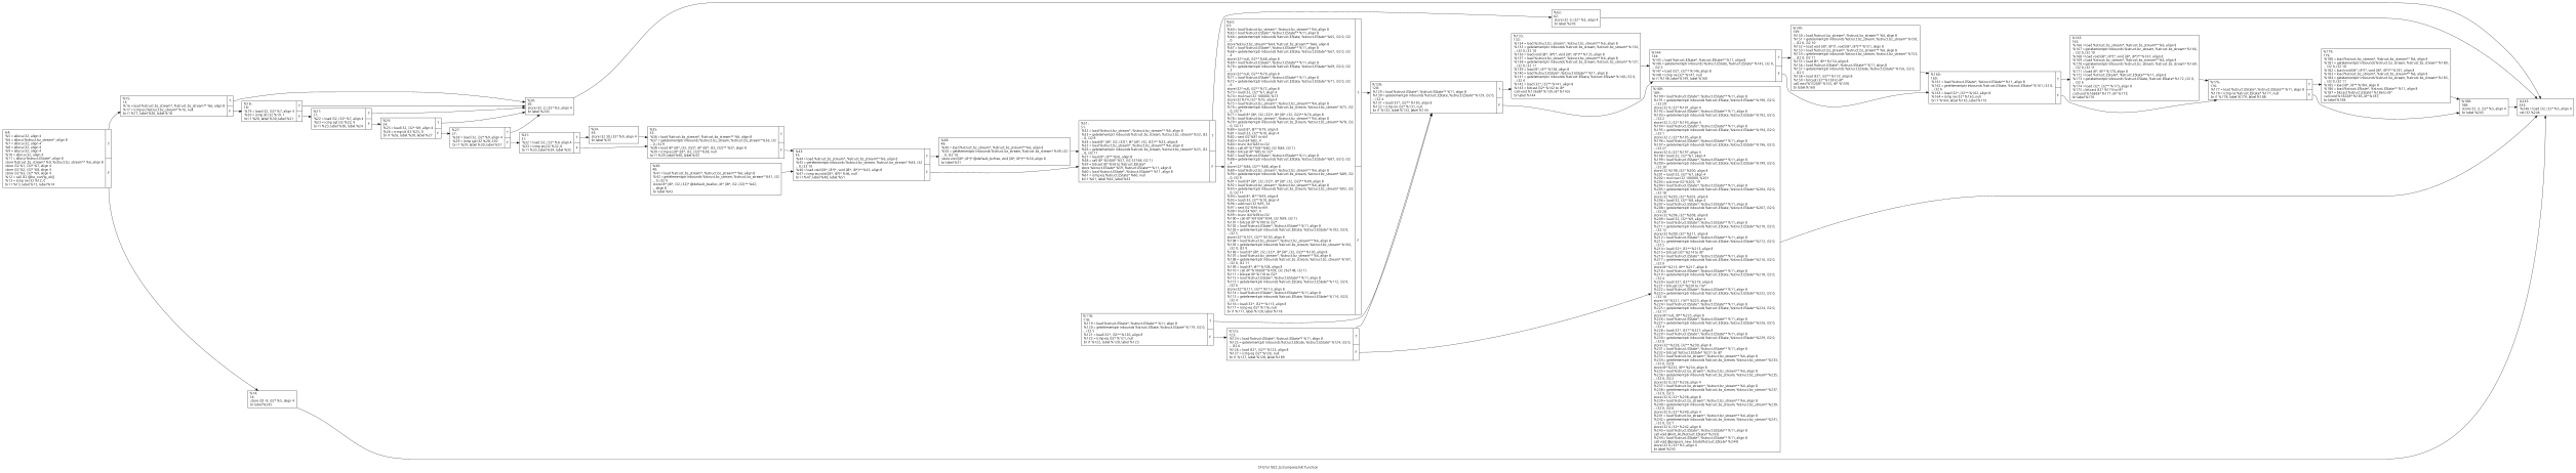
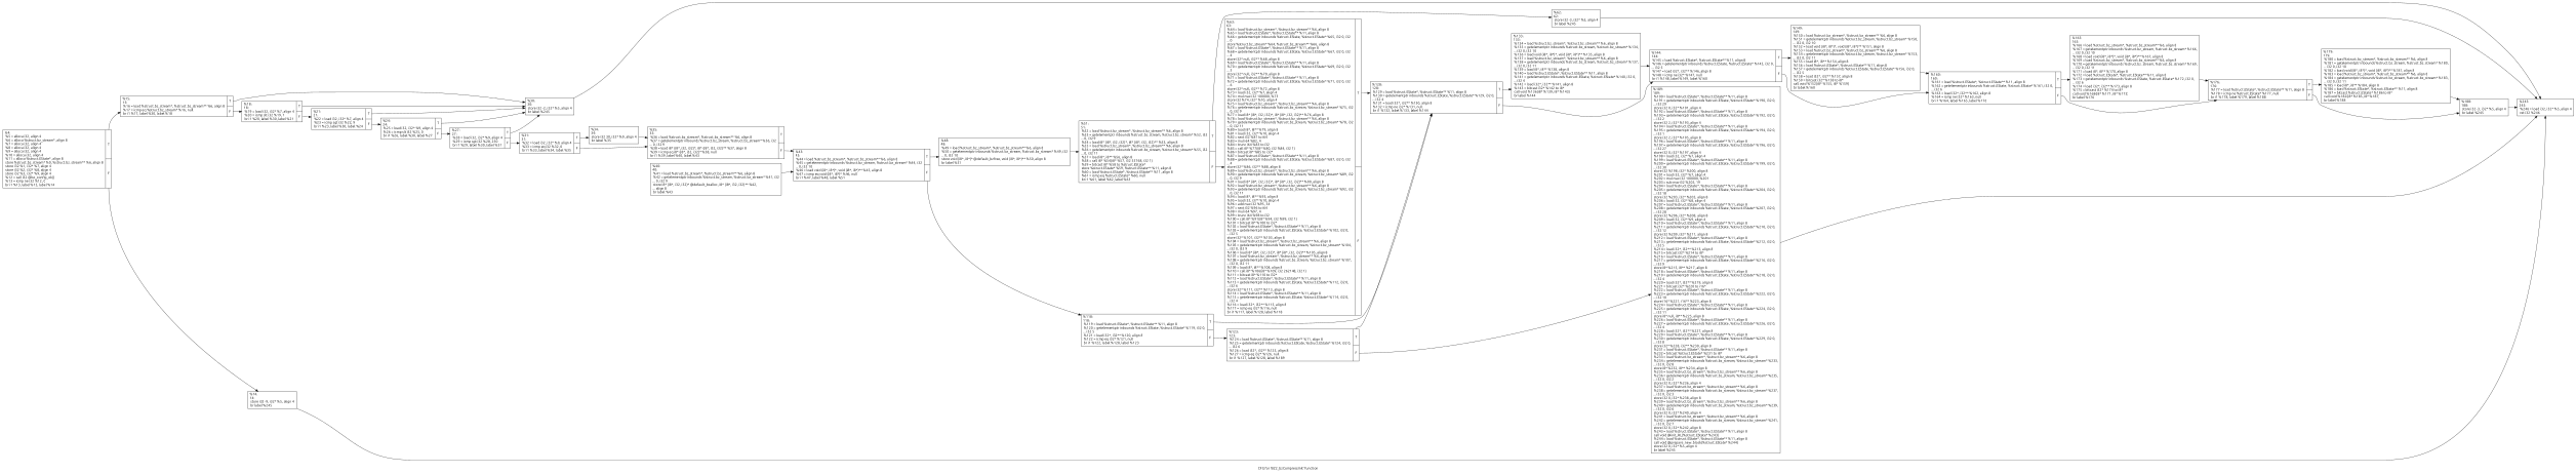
  digraph {
    fontname=Ubuntu
    label="CFG for 'BZ2_bzCompressInit' function"
    rankdir=LR
    node [fontname=Ubuntu shape=record]
    edge [fontname=Ubuntu tailport=s0]
    n1 [label="{%4:\l  %5 = alloca i32, align 4\l  %6 = alloca %struct.bz_stream*, align 8\l  %7 = alloca i32, align 4\l  %8 = alloca i32, align 4\l  %9 = alloca i32, align 4\l  %10 = alloca i32, align 4\l  %11 = alloca %struct.EState*, align 8\l  store %struct.bz_stream* %0, %struct.bz_stream** %6, align 8\l  store i32 %1, i32* %7, align 4\l  store i32 %2, i32* %8, align 4\l  store i32 %3, i32* %9, align 4\l  %12 = call i32 @bz_config_ok()\l  %13 = icmp ne i32 %12, 0\l  br i1 %13, label %15, label %14\l|{<s0>T|<s1>F}}"]
    n2 [label="{%15:\l15:                                               \l  %16 = load %struct.bz_stream*, %struct.bz_stream** %6, align 8\l  %17 = icmp eq %struct.bz_stream* %16, null\l  br i1 %17, label %30, label %18\l|{<s0>T|<s1>F}}"]
    n3 [label="{%14:\l14:                                               \l  store i32 -9, i32* %5, align 4\l  br label %245\l}"]
    n4 [label="{%30:\l30:                                               \l  store i32 -2, i32* %5, align 4\l  br label %245\l}"]
    n5 [label="{%18:\l18:                                               \l  %19 = load i32, i32* %7, align 4\l  %20 = icmp slt i32 %19, 1\l  br i1 %20, label %30, label %21\l|{<s0>T|<s1>F}}"]
    n6 [label="{%245:\l245:                                              \l  %246 = load i32, i32* %5, align 4\l  ret i32 %246\l}"]
    n7 [label="{%21:\l21:                                               \l  %22 = load i32, i32* %7, align 4\l  %23 = icmp sgt i32 %22, 9\l  br i1 %23, label %30, label %24\l|{<s0>T|<s1>F}}"]
    n8 [label="{%24:\l24:                                               \l  %25 = load i32, i32* %9, align 4\l  %26 = icmp slt i32 %25, 0\l  br i1 %26, label %30, label %27\l|{<s0>T|<s1>F}}"]
    n9 [label="{%27:\l27:                                               \l  %28 = load i32, i32* %9, align 4\l  %29 = icmp sgt i32 %28, 250\l  br i1 %29, label %30, label %31\l|{<s0>T|<s1>F}}"]
    n10 [label="{%31:\l31:                                               \l  %32 = load i32, i32* %9, align 4\l  %33 = icmp eq i32 %32, 0\l  br i1 %33, label %34, label %35\l|{<s0>T|<s1>F}}"]
    n11 [label="{%34:\l34:                                               \l  store i32 30, i32* %9, align 4\l  br label %35\l}"]
    n12 [label="{%35:\l35:                                               \l  %36 = load %struct.bz_stream*, %struct.bz_stream** %6, align 8\l  %37 = getelementptr inbounds %struct.bz_stream, %struct.bz_stream* %36, i32\l... 0, i32 9\l  %38 = load i8* (i8*, i32, i32)*, i8* (i8*, i32, i32)** %37, align 8\l  %39 = icmp eq i8* (i8*, i32, i32)* %38, null\l  br i1 %39, label %40, label %43\l|{<s0>T|<s1>F}}"]
    n13 [label="{%43:\l43:                                               \l  %44 = load %struct.bz_stream*, %struct.bz_stream** %6, align 8\l  %45 = getelementptr inbounds %struct.bz_stream, %struct.bz_stream* %44, i32\l... 0, i32 10\l  %46 = load void (i8*, i8*)*, void (i8*, i8*)** %45, align 8\l  %47 = icmp eq void (i8*, i8*)* %46, null\l  br i1 %47, label %48, label %51\l|{<s0>T|<s1>F}}"]
    n14 [label="{%40:\l40:                                               \l  %41 = load %struct.bz_stream*, %struct.bz_stream** %6, align 8\l  %42 = getelementptr inbounds %struct.bz_stream, %struct.bz_stream* %41, i32\l... 0, i32 9\l  store i8* (i8*, i32, i32)* @default_bzalloc, i8* (i8*, i32, i32)** %42,\l... align 8\l  br label %43\l}"]
    n15 [label="{%48:\l48:                                               \l  %49 = load %struct.bz_stream*, %struct.bz_stream** %6, align 8\l  %50 = getelementptr inbounds %struct.bz_stream, %struct.bz_stream* %49, i32\l... 0, i32 10\l  store void (i8*, i8*)* @default_bzfree, void (i8*, i8*)** %50, align 8\l  br label %51\l}"]
    n16 [label="{%51:\l51:                                               \l  %52 = load %struct.bz_stream*, %struct.bz_stream** %6, align 8\l  %53 = getelementptr inbounds %struct.bz_stream, %struct.bz_stream* %52, i32\l... 0, i32 9\l  %54 = load i8* (i8*, i32, i32)*, i8* (i8*, i32, i32)** %53, align 8\l  %55 = load %struct.bz_stream*, %struct.bz_stream** %6, align 8\l  %56 = getelementptr inbounds %struct.bz_stream, %struct.bz_stream* %55, i32\l... 0, i32 11\l  %57 = load i8*, i8** %56, align 8\l  %58 = call i8* %54(i8* %57, i32 55768, i32 1)\l  %59 = bitcast i8* %58 to %struct.EState*\l  store %struct.EState* %59, %struct.EState** %11, align 8\l  %60 = load %struct.EState*, %struct.EState** %11, align 8\l  %61 = icmp eq %struct.EState* %60, null\l  br i1 %61, label %62, label %63\l|{<s0>T|<s1>F}}"]
    n17 [label="{%62:\l62:                                               \l  store i32 -3, i32* %5, align 4\l  br label %245\l}"]
    n18 [label="{%63:\l63:                                               \l  %64 = load %struct.bz_stream*, %struct.bz_stream** %6, align 8\l  %65 = load %struct.EState*, %struct.EState** %11, align 8\l  %66 = getelementptr inbounds %struct.EState, %struct.EState* %65, i32 0, i32\l... 0\l  store %struct.bz_stream* %64, %struct.bz_stream** %66, align 8\l  %67 = load %struct.EState*, %struct.EState** %11, align 8\l  %68 = getelementptr inbounds %struct.EState, %struct.EState* %67, i32 0, i32\l... 4\l  store i32* null, i32** %68, align 8\l  %69 = load %struct.EState*, %struct.EState** %11, align 8\l  %70 = getelementptr inbounds %struct.EState, %struct.EState* %69, i32 0, i32\l... 5\l  store i32* null, i32** %70, align 8\l  %71 = load %struct.EState*, %struct.EState** %11, align 8\l  %72 = getelementptr inbounds %struct.EState, %struct.EState* %71, i32 0, i32\l... 6\l  store i32* null, i32** %72, align 8\l  %73 = load i32, i32* %7, align 4\l  %74 = mul nsw i32 100000, %73\l  store i32 %74, i32* %10, align 4\l  %75 = load %struct.bz_stream*, %struct.bz_stream** %6, align 8\l  %76 = getelementptr inbounds %struct.bz_stream, %struct.bz_stream* %75, i32\l... 0, i32 9\l  %77 = load i8* (i8*, i32, i32)*, i8* (i8*, i32, i32)** %76, align 8\l  %78 = load %struct.bz_stream*, %struct.bz_stream** %6, align 8\l  %79 = getelementptr inbounds %struct.bz_stream, %struct.bz_stream* %78, i32\l... 0, i32 11\l  %80 = load i8*, i8** %79, align 8\l  %81 = load i32, i32* %10, align 4\l  %82 = sext i32 %81 to i64\l  %83 = mul i64 %82, 4\l  %84 = trunc i64 %83 to i32\l  %85 = call i8* %77(i8* %80, i32 %84, i32 1)\l  %86 = bitcast i8* %85 to i32*\l  %87 = load %struct.EState*, %struct.EState** %11, align 8\l  %88 = getelementptr inbounds %struct.EState, %struct.EState* %87, i32 0, i32\l... 4\l  store i32* %86, i32** %88, align 8\l  %89 = load %struct.bz_stream*, %struct.bz_stream** %6, align 8\l  %90 = getelementptr inbounds %struct.bz_stream, %struct.bz_stream* %89, i32\l... 0, i32 9\l  %91 = load i8* (i8*, i32, i32)*, i8* (i8*, i32, i32)** %90, align 8\l  %92 = load %struct.bz_stream*, %struct.bz_stream** %6, align 8\l  %93 = getelementptr inbounds %struct.bz_stream, %struct.bz_stream* %92, i32\l... 0, i32 11\l  %94 = load i8*, i8** %93, align 8\l  %95 = load i32, i37* %10, align 4\l  %96 = add nsw i32 %95, 34\l  %97 = sext i32 %96 to i64\l  %98 = mul i64 %97, 4\l  %99 = trunc i64 %98 to i32\l  %100 = call i8* %91(i8* %94, i32 %99, i32 1)\l  %101 = bitcast i8* %100 to i32*\l  %102 = load %struct.EState*, %struct.EState** %11, align 8\l  %103 = getelementptr inbounds %struct.EState, %struct.EState* %102, i32 0,\l... i32 5\l  store i32* %101, i32** %103, align 8\l  %104 = load %struct.bz_stream*, %struct.bz_stream** %6, align 8\l  %105 = getelementptr inbounds %struct.bz_stream, %struct.bz_stream* %104,\l... i32 0, i32 9\l  %106 = load i8* (i8*, i32, i32)*, i8* (i8*, i32, i32)** %105, align 8\l  %107 = load %struct.bz_stream*, %struct.bz_stream** %6, align 8\l  %108 = getelementptr inbounds %struct.bz_stream, %struct.bz_stream* %107,\l... i32 0, i32 11\l  %109 = load i8*, i8** %108, align 8\l  %110 = call i8* %106(i8* %109, i32 262148, i32 1)\l  %111 = bitcast i8* %110 to i32*\l  %112 = load %struct.EState*, %struct.EState** %11, align 8\l  %113 = getelementptr inbounds %struct.EState, %struct.EState* %112, i32 0,\l... i32 6\l  store i32* %111, i32** %113, align 8\l  %114 = load %struct.EState*, %struct.EState** %11, align 8\l  %115 = getelementptr inbounds %struct.EState, %struct.EState* %114, i32 0,\l... i32 4\l  %116 = load i32*, i32** %115, align 8\l  %117 = icmp eq i32* %116, null\l  br i1 %117, label %128, label %118\l|{<s0>T|<s1>F}}"]
    n19 [label="{%128:\l128:                                              \l  %129 = load %struct.EState*, %struct.EState** %11, align 8\l  %130 = getelementptr inbounds %struct.EState, %struct.EState* %129, i32 0,\l... i32 4\l  %131 = load i32*, i32** %130, align 8\l  %132 = icmp ne i32* %131, null\l  br i1 %132, label %133, label %144\l|{<s0>T|<s1>F}}"]
    n20 [label="{%133:\l133:                                              \l  %134 = load %struct.bz_stream*, %struct.bz_stream** %6, align 8\l  %135 = getelementptr inbounds %struct.bz_stream, %struct.bz_stream* %134,\l... i32 0, i32 10\l  %136 = load void (i8*, i8*)*, void (i8*, i8*)** %135, align 8\l  %137 = load %struct.bz_stream*, %struct.bz_stream** %6, align 8\l  %138 = getelementptr inbounds %struct.bz_stream, %struct.bz_stream* %137,\l... i32 0, i32 11\l  %139 = load i8*, i8** %138, align 8\l  %140 = load %struct.EState*, %struct.EState** %11, align 8\l  %141 = getelementptr inbounds %struct.EState, %struct.EState* %140, i32 0,\l... i32 4\l  %142 = load i32*, i32** %141, align 8\l  %143 = bitcast i32* %142 to i8*\l  call void %136(i8* %139, i8* %143)\l  br label %144\l}"]
    n21 [label="{%144:\l144:                                              \l  %145 = load %struct.EState*, %struct.EState** %11, align 8\l  %146 = getelementptr inbounds %struct.EState, %struct.EState* %145, i32 0,\l... i32 5\l  %147 = load i32*, i32** %146, align 8\l  %148 = icmp ne i32* %147, null\l  br i1 %148, label %149, label %160\l|{<s0>T|<s1>F}}"]
    n22 [label="{%118:\l118:                                              \l  %119 = load %struct.EState*, %struct.EState** %11, align 8\l  %120 = getelementptr inbounds %struct.EState, %struct.EState* %119, i32 0,\l... i32 5\l  %121 = load i32*, i32** %120, align 8\l  %122 = icmp eq i32* %121, null\l  br i1 %122, label %128, label %123\l|{<s0>T|<s1>F}}"]
    n23 [label="{%123:\l123:                                              \l  %124 = load %struct.EState*, %struct.EState** %11, align 8\l  %125 = getelementptr inbounds %struct.EState, %struct.EState* %124, i32 0,\l... i32 6\l  %126 = load i32*, i32** %125, align 8\l  %127 = icmp eq i32* %126, null\l  br i1 %127, label %128, label %189\l|{<s0>T|<s1>F}}"]
    n24 [label="{%149:\l149:                                              \l  %150 = load %struct.bz_stream*, %struct.bz_stream** %6, align 8\l  %151 = getelementptr inbounds %struct.bz_stream, %struct.bz_stream* %150,\l... i32 0, i32 10\l  %152 = load void (i8*, i8*)*, void (i8*, i8*)** %151, align 8\l  %153 = load %struct.bz_stream*, %struct.bz_stream** %6, align 8\l  %154 = getelementptr inbounds %struct.bz_stream, %struct.bz_stream* %153,\l... i32 0, i32 11\l  %155 = load i8*, i8** %154, align 8\l  %156 = load %struct.EState*, %struct.EState** %11, align 8\l  %157 = getelementptr inbounds %struct.EState, %struct.EState* %156, i32 0,\l... i32 5\l  %158 = load i32*, i32** %157, align 8\l  %159 = bitcast i32* %158 to i8*\l  call void %152(i8* %155, i8* %159)\l  br label %160\l}"]
    n25 [label="{%160:\l160:                                              \l  %161 = load %struct.EState*, %struct.EState** %11, align 8\l  %162 = getelementptr inbounds %struct.EState, %struct.EState* %161, i32 0,\l... i32 6\l  %163 = load i32*, i32** %162, align 8\l  %164 = icmp ne i32* %163, null\l  br i1 %164, label %165, label %176\l|{<s0>T|<s1>F}}"]
    n26 [label="{%189:\l189:                                              \l  %190 = load %struct.EState*, %struct.EState** %11, align 8\l  %191 = getelementptr inbounds %struct.EState, %struct.EState* %190, i32 0,\l... i32 29\l  store i32 0, i32* %191, align 4\l  %192 = load %struct.EState*, %struct.EState** %11, align 8\l  %193 = getelementptr inbounds %struct.EState, %struct.EState* %192, i32 0,\l... i32 2\l  store i32 2, i32* %193, align 4\l  %194 = load %struct.EState*, %struct.EState** %11, align 8\l  %195 = getelementptr inbounds %struct.EState, %struct.EState* %194, i32 0,\l... i32 1\l  store i32 2, i32* %195, align 8\l  %196 = load %struct.EState*, %struct.EState** %11, align 8\l  %197 = getelementptr inbounds %struct.EState, %struct.EState* %196, i32 0,\l... i32 27\l  store i32 0, i32* %197, align 4\l  %198 = load i32, i32* %7, align 4\l  %199 = load %struct.EState*, %struct.EState** %11, align 8\l  %200 = getelementptr inbounds %struct.EState, %struct.EState* %199, i32 0,\l... i32 30\l  store i32 %198, i32* %200, align 8\l  %201 = load i32, i32* %7, align 4\l  %202 = mul nsw i32 100000, %201\l  %203 = sub nsw i32 %202, 19\l  %204 = load %struct.EState*, %struct.EState** %11, align 8\l  %205 = getelementptr inbounds %struct.EState, %struct.EState* %204, i32 0,\l... i32 18\l  store i32 %203, i32* %205, align 8\l  %206 = load i32, i32* %8, align 4\l  %207 = load %struct.EState*, %struct.EState** %11, align 8\l  %208 = getelementptr inbounds %struct.EState, %struct.EState* %207, i32 0,\l... i32 28\l  store i32 %206, i32* %208, align 8\l  %209 = load i32, i32* %9, align 4\l  %210 = load %struct.EState*, %struct.EState** %11, align 8\l  %211 = getelementptr inbounds %struct.EState, %struct.EState* %210, i32 0,\l... i32 12\l  store i32 %209, i32* %211, align 8\l  %212 = load %struct.EState*, %struct.EState** %11, align 8\l  %213 = getelementptr inbounds %struct.EState, %struct.EState* %212, i32 0,\l... i32 5\l  %214 = load i32*, i32** %213, align 8\l  %215 = bitcast i32* %214 to i8*\l  %216 = load %struct.EState*, %struct.EState** %11, align 8\l  %217 = getelementptr inbounds %struct.EState, %struct.EState* %216, i32 0,\l... i32 9\l  store i8* %215, i8** %217, align 8\l  %218 = load %struct.EState*, %struct.EState** %11, align 8\l  %219 = getelementptr inbounds %struct.EState, %struct.EState* %218, i32 0,\l... i32 4\l  %220 = load i32*, i32** %219, align 8\l  %221 = bitcast i32* %220 to i16*\l  %222 = load %struct.EState*, %struct.EState** %11, align 8\l  %223 = getelementptr inbounds %struct.EState, %struct.EState* %222, i32 0,\l... i32 10\l  store i16* %221, i16** %223, align 8\l  %224 = load %struct.EState*, %struct.EState** %11, align 8\l  %225 = getelementptr inbounds %struct.EState, %struct.EState* %224, i32 0,\l... i32 11\l  store i8* null, i8** %225, align 8\l  %226 = load %struct.EState*, %struct.EState** %11, align 8\l  %227 = getelementptr inbounds %struct.EState, %struct.EState* %226, i32 0,\l... i32 4\l  %228 = load i32*, i32** %227, align 8\l  %229 = load %struct.EState*, %struct.EState** %11, align 8\l  %230 = getelementptr inbounds %struct.EState, %struct.EState* %229, i32 0,\l... i32 8\l  store i32* %228, i32** %230, align 8\l  %231 = load %struct.EState*, %struct.EState** %11, align 8\l  %232 = bitcast %struct.EState* %231 to i8*\l  %233 = load %struct.bz_stream*, %struct.bz_stream** %6, align 8\l  %234 = getelementptr inbounds %struct.bz_stream, %struct.bz_stream* %233,\l... i32 0, i32 8\l  store i8* %232, i8** %234, align 8\l  %235 = load %struct.bz_stream*, %struct.bz_stream** %6, align 8\l  %236 = getelementptr inbounds %struct.bz_stream, %struct.bz_stream* %235,\l... i32 0, i32 2\l  store i32 0, i32* %236, align 4\l  %237 = load %struct.bz_stream*, %struct.bz_stream** %6, align 8\l  %238 = getelementptr inbounds %struct.bz_stream, %struct.bz_stream* %237,\l... i32 0, i32 3\l  store i32 0, i32* %238, align 8\l  %239 = load %struct.bz_stream*, %struct.bz_stream** %6, align 8\l  %240 = getelementptr inbounds %struct.bz_stream, %struct.bz_stream* %239,\l... i32 0, i32 6\l  store i32 0, i32* %240, align 4\l  %241 = load %struct.bz_stream*, %struct.bz_stream** %6, align 8\l  %242 = getelementptr inbounds %struct.bz_stream, %struct.bz_stream* %241,\l... i32 0, i32 7\l  store i32 0, i32* %242, align 8\l  %243 = load %struct.EState*, %struct.EState** %11, align 8\l  call void @init_RL(%struct.EState* %243)\l  %244 = load %struct.EState*, %struct.EState** %11, align 8\l  call void @prepare_new_block(%struct.EState* %244)\l  store i32 0, i32* %5, align 4\l  br label %245\l}"]
    n27 [label="{%165:\l165:                                              \l  %166 = load %struct.bz_stream*, %struct.bz_stream** %6, align 8\l  %167 = getelementptr inbounds %struct.bz_stream, %struct.bz_stream* %166,\l... i32 0, i32 10\l  %168 = load void (i8*, i8*)*, void (i8*, i8*)** %167, align 8\l  %169 = load %struct.bz_stream*, %struct.bz_stream** %6, align 8\l  %170 = getelementptr inbounds %struct.bz_stream, %struct.bz_stream* %169,\l... i32 0, i32 11\l  %171 = load i8*, i8** %170, align 8\l  %172 = load %struct.EState*, %struct.EState** %11, align 8\l  %173 = getelementptr inbounds %struct.EState, %struct.EState* %172, i32 0,\l... i32 6\l  %174 = load i32*, i32** %173, align 8\l  %175 = bitcast i32* %174 to i8*\l  call void %168(i8* %171, i8* %175)\l  br label %176\l}"]
    n28 [label="{%176:\l176:                                              \l  %177 = load %struct.EState*, %struct.EState** %11, align 8\l  %178 = icmp ne %struct.EState* %177, null\l  br i1 %178, label %179, label %188\l|{<s0>T|<s1>F}}"]
    n29 [label="{%179:\l179:                                              \l  %180 = load %struct.bz_stream*, %struct.bz_stream** %6, align 8\l  %181 = getelementptr inbounds %struct.bz_stream, %struct.bz_stream* %180,\l... i32 0, i32 10\l  %182 = load void (i8*, i8*)*, void (i8*, i8*)** %181, align 8\l  %183 = load %struct.bz_stream*, %struct.bz_stream** %6, align 8\l  %184 = getelementptr inbounds %struct.bz_stream, %struct.bz_stream* %183,\l... i32 0, i32 11\l  %185 = load i8*, i8** %184, align 8\l  %186 = load %struct.EState*, %struct.EState** %11, align 8\l  %187 = bitcast %struct.EState* %186 to i8*\l  call void %182(i8* %185, i8* %187)\l  br label %188\l}"]
    n30 [label="{%188:\l188:                                              \l  store i32 -3, i32* %5, align 4\l  br label %245\l}"]
    n1 -> n2
    n1 -> n3 [tailport=s1]
    n2 -> n4
    n2 -> n5 [tailport=s1]
    n3 -> n6
    n4 -> n6
    n5 -> n4
    n5 -> n7 [tailport=s1]
    n7 -> n4
    n7 -> n8 [tailport=s1]
    n8 -> n4
    n8 -> n9 [tailport=s1]
    n9 -> n4
    n9 -> n10 [tailport=s1]
    n10 -> n11
    n10 -> n12 [tailport=s1]
    n11 -> n12
    n12 -> n13 [tailport=s1]
    n13 -> n15
-   n13 -> n16 [tailport=s1]
+   n13 -> n22 [tailport=s1]
    n14 -> n13
    n15 -> n16
    n16 -> n17
    n16 -> n18 [tailport=s1]
    n17 -> n6
    n18 -> n19
    n19 -> n20
    n19 -> n21 [tailport=s1]
    n20 -> n21
    n21 -> n24
    n21 -> n25 [tailport=s1]
    n22 -> n19
    n22 -> n23 [tailport=s1]
    n23 -> n19
    n23 -> n26 [tailport=s1]
    n24 -> n25
    n25 -> n27
    n25 -> n28 [tailport=s1]
    n26 -> n6
    n27 -> n28
    n28 -> n29
    n28 -> n30 [tailport=s1]
    n29 -> n30
    n30 -> n6
  }
